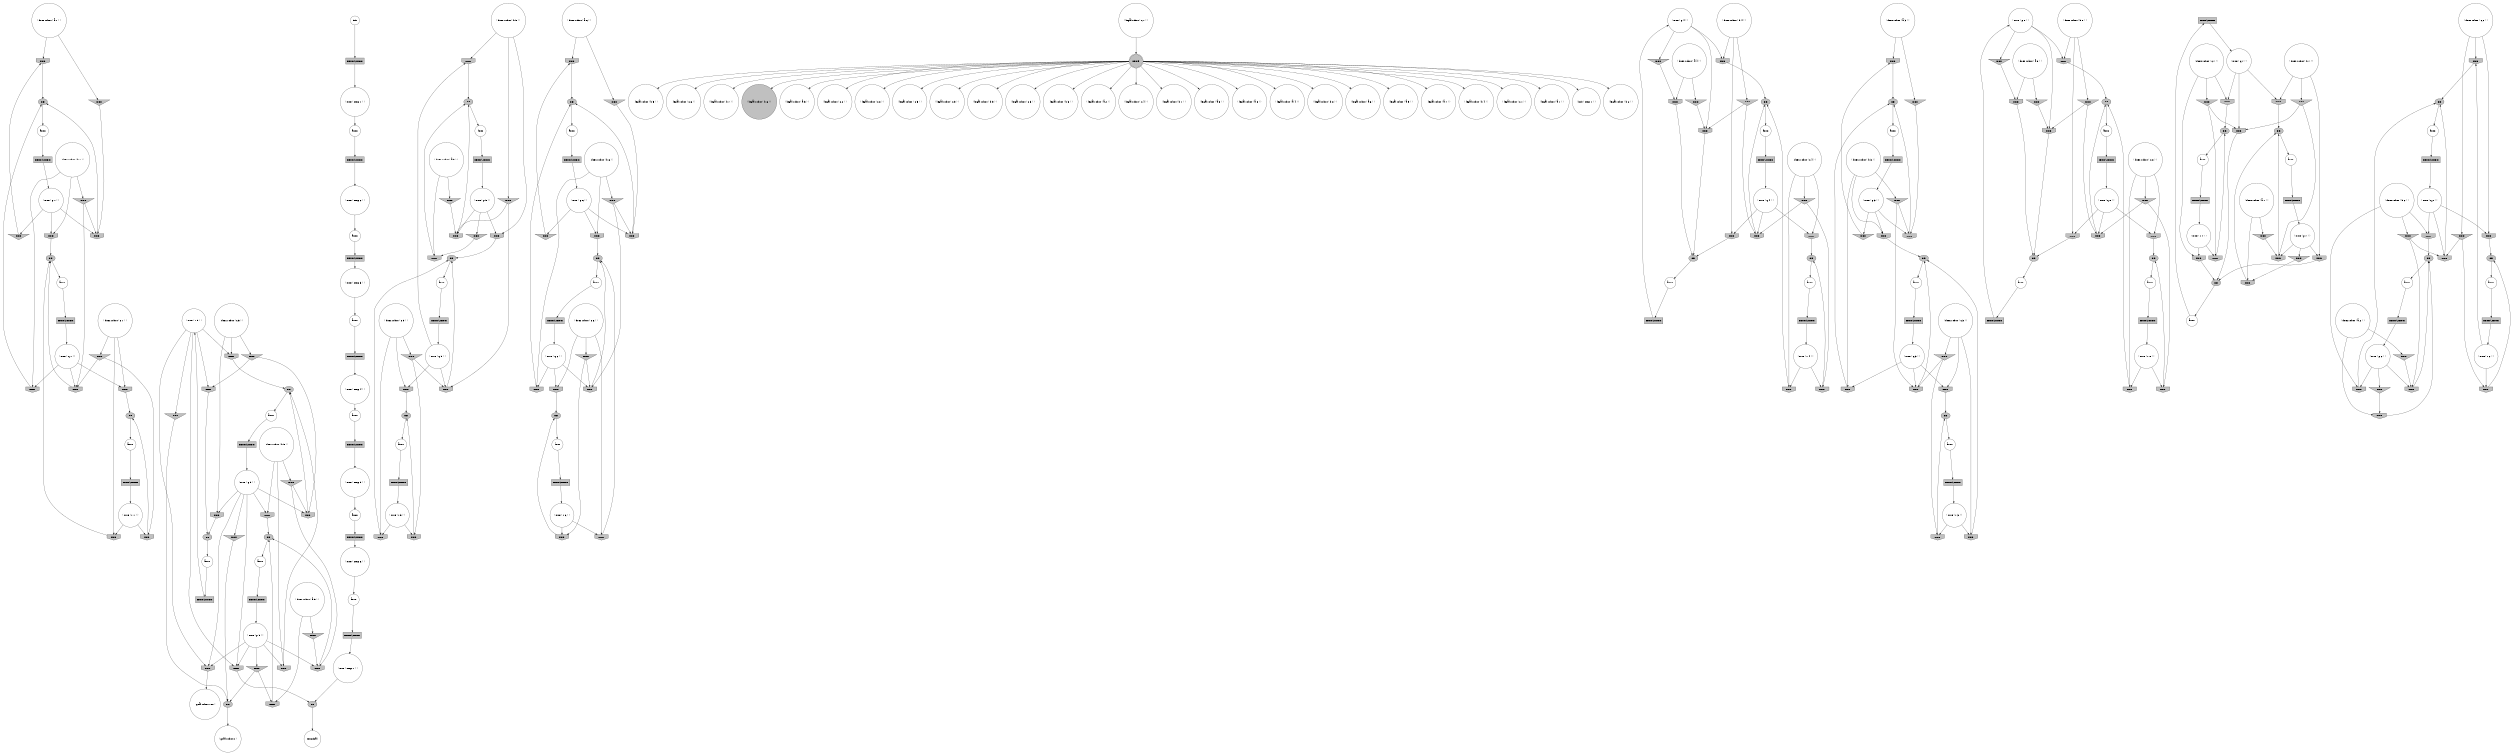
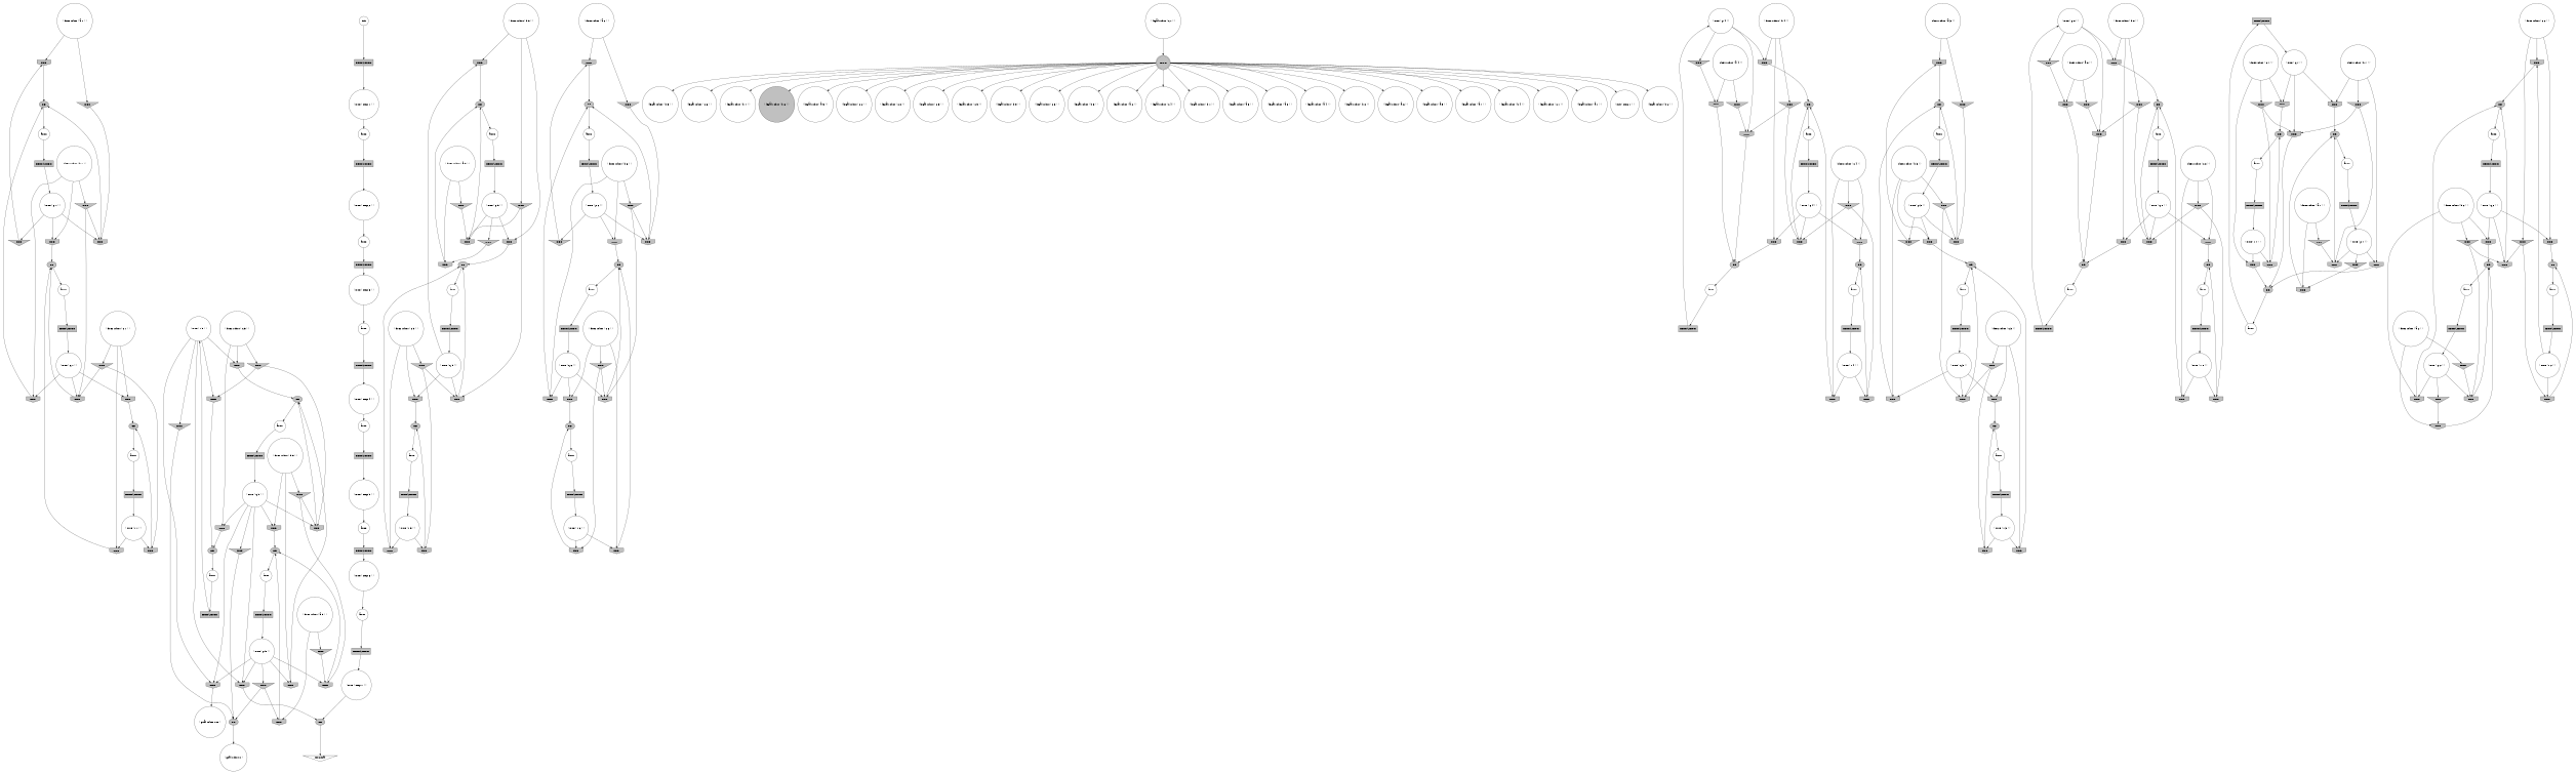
  digraph {
    node [fillcolor=grey shape=circle style=filled]
    n1 [fillcolor=white label="( does robot ( a 1 ) )"]
    n2 [label=AND shape=invhouse]
    n3 [label=NOT shape=invtriangle]
    n4 [label=OR shape=ellipse]
    n5 [label=AND shape=invhouse]
    n6 [fillcolor=white label=anon]
    n7 [label=NOT shape=invtriangle]
    n8 [label=OR shape=ellipse]
    n9 [fillcolor=white label="( goal robot 0 )"]
    n10 [label=AND shape=invhouse]
    n11 [label=OR shape=ellipse]
    n12 [fillcolor=white label=anon]
    n13 [label=TRANSITION shape=box]
    n14 [fillcolor=white label="( does robot ( a 6 ) )"]
    n15 [label=AND shape=invhouse]
    n16 [label=NOT shape=invtriangle]
    n17 [label=OR shape=ellipse]
    n18 [label=AND shape=invhouse]
    n19 [fillcolor=white label=anon]
    n20 [label=OR shape=ellipse]
    n21 [fillcolor=white label=anon]
    n22 [label=TRANSITION shape=box]
    n23 [fillcolor=white label="( true ( q 5 ) )"]
    n24 [fillcolor=white label="( legal robot ( b 5 ) )"]
    n25 [fillcolor=white label="( true ( p 4 ) )"]
    n26 [label=NOT shape=invtriangle]
    n27 [label=AND shape=invhouse]
    n28 [label=AND shape=invhouse]
    n29 [label=AND shape=invhouse]
    n30 [label=OR shape=ellipse]
    n31 [label=OR shape=ellipse]
    n32 [fillcolor=white label=anon]
    n33 [fillcolor=white label=anon]
    n34 [label=NOT shape=invtriangle]
    n35 [label=AND shape=invhouse]
    n36 [label=AND shape=invhouse]
    n37 [label=OR shape=ellipse]
    n38 [fillcolor=white label=anon]
    n39 [label=AND shape=invhouse]
    n40 [fillcolor=white label="( goal robot 100 )"]
    n41 [fillcolor=white label="( does robot ( a 3 ) )"]
    n42 [label=AND shape=invhouse]
    n43 [label=NOT shape=invtriangle]
    n44 [label=OR shape=ellipse]
    n45 [label=AND shape=invhouse]
    n46 [fillcolor=white label=anon]
-   n47 [fillcolor=white label=terminal]
+   n47 [fillcolor=white label=terminal shape=invtriangle]
    n48 [fillcolor=white label="( true ( p 8 ) )"]
    n49 [label=NOT shape=invtriangle]
    n50 [label=AND shape=invhouse]
    n51 [label=AND shape=invhouse]
    n52 [label=AND shape=invhouse]
    n53 [label=OR shape=ellipse]
    n54 [label=OR shape=ellipse]
    n55 [fillcolor=white label=anon]
    n56 [fillcolor=white label=anon]
    n57 [fillcolor=white label="( legal robot ( c 6 ) )"]
    n58 [label=AND shape=invhouse]
    n59 [label=OR shape=ellipse]
    n60 [fillcolor=white label=anon]
    n61 [label=TRANSITION shape=box]
    n62 [label=AND shape=invhouse]
    n63 [label=OR shape=ellipse]
    n64 [fillcolor=white label=anon]
    n65 [label=TRANSITION shape=box]
    n66 [label=TRANSITION shape=box]
    n67 [fillcolor=white label="( true ( step 2 ) )"]
    n68 [fillcolor=white label=anon]
    n69 [label=TRANSITION shape=box]
    n70 [fillcolor=white label="( legal robot ( b 7 ) )"]
    n71 [fillcolor=white label="( does robot ( c 9 ) )"]
    n72 [label=NOT shape=invtriangle]
    n73 [label=AND shape=invhouse]
    n74 [label=AND shape=invhouse]
    n75 [label=AND shape=invhouse]
    n76 [label=OR shape=ellipse]
    n77 [fillcolor=white label=anon]
    n78 [label=TRANSITION shape=box]
    n79 [label=AND shape=invhouse]
    n80 [label=OR shape=ellipse]
    n81 [fillcolor=white label=anon]
    n82 [label=TRANSITION shape=box]
    n83 [label=TRANSITION shape=box]
    n84 [fillcolor=white label="( true ( q 7 ) )"]
    n85 [label=AND shape=invhouse]
    n86 [label=AND shape=invhouse]
    n87 [label=AND shape=invhouse]
    n88 [label=OR shape=ellipse]
    n89 [label=OR shape=ellipse]
    n90 [label=OR shape=ellipse]
    n91 [fillcolor=white label="( true ( r 5 ) )"]
    n92 [label=AND shape=invhouse]
    n93 [label=NOT shape=invtriangle]
    n94 [label=AND shape=invhouse]
    n95 [label=AND shape=invhouse]
    n96 [label=OR shape=ellipse]
    n97 [label=OR shape=ellipse]
    n98 [fillcolor=white label=anon]
    n99 [fillcolor=white label="( true ( p 6 ) )"]
    n100 [label=AND shape=invhouse]
    n101 [label=NOT shape=invtriangle]
    n102 [fillcolor=white label="( true ( step 7 ) )"]
    n103 [fillcolor=white label="( true ( r 4 ) )"]
    n104 [label=AND shape=invhouse]
    n105 [label=AND shape=invhouse]
    n106 [label=AND shape=invhouse]
    n107 [label=TRANSITION shape=box]
    n108 [fillcolor=white label="( true ( p 5 ) )"]
    n109 [label=NOT shape=invtriangle]
    n110 [label=AND shape=invhouse]
    n111 [label=OR shape=ellipse]
    n112 [fillcolor=white label=anon]
    n113 [label=TRANSITION shape=box]
    n114 [label=TRANSITION shape=box]
    n115 [fillcolor=white label="( true ( p 3 ) )"]
    n116 [label=AND shape=invhouse]
    n117 [label=OR shape=ellipse]
    n118 [fillcolor=white label=anon]
    n119 [label=TRANSITION shape=box]
    n120 [label=NOT shape=invtriangle]
    n121 [label="( legal robot ( b 6 ) )"]
    n122 [label=AND shape=invhouse]
    n123 [label=TRANSITION shape=box]
    n124 [label=TRANSITION shape=box]
    n125 [fillcolor=white label="( legal robot ( a 5 ) )"]
    n126 [label=OR shape=ellipse]
    n127 [fillcolor=white label=anon]
    n128 [label=TRANSITION shape=box]
    n129 [fillcolor=white label="( true ( r 6 ) )"]
    n130 [label=NOT shape=invtriangle]
    n131 [label=AND shape=invhouse]
    n132 [fillcolor=white label=anon]
    n133 [fillcolor=white label=anon]
    n134 [fillcolor=white label="( does robot ( c 6 ) )"]
    n135 [label=AND shape=invhouse]
    n136 [label=NOT shape=invtriangle]
    n137 [label=AND shape=invhouse]
    n138 [label=AND shape=invhouse]
    n139 [fillcolor=white label="( true ( step 1 ) )"]
    n140 [fillcolor=white label=anon]
    n141 [fillcolor=white label="( true ( q 2 ) )"]
    n142 [label=AND shape=invhouse]
    n143 [label=AND shape=invhouse]
    n144 [label=AND shape=invhouse]
    n145 [label=OR shape=ellipse]
    n146 [label=OR shape=ellipse]
    n147 [label=NOT shape=invtriangle]
    n148 [label=AND shape=invhouse]
    n149 [label=AND shape=invhouse]
    n150 [label=TRANSITION shape=box]
    n151 [fillcolor=white label="( true ( r 9 ) )"]
    n152 [label=TRANSITION shape=box]
    n153 [fillcolor=white label="( legal robot ( c 2 ) )"]
    n154 [fillcolor=white label=anon]
    n155 [label=TRANSITION shape=box]
    n156 [fillcolor=white label="( true ( p 2 ) )"]
    n157 [label=NOT shape=invtriangle]
    n158 [label=NOT shape=invtriangle]
    n159 [label=AND shape=invhouse]
    n160 [label=NOT shape=invtriangle]
    n161 [label=TRANSITION shape=box]
    n162 [label=AND shape=invhouse]
    n163 [label=AND shape=invhouse]
    n164 [label=OR shape=ellipse]
    n165 [fillcolor=white label=anon]
    n166 [label=TRANSITION shape=box]
    n167 [label=AND shape=invhouse]
    n168 [label=TRANSITION shape=box]
    n169 [fillcolor=white label="( does robot ( c 1 ) )"]
    n170 [label=NOT shape=invtriangle]
    n171 [label=AND shape=invhouse]
    n172 [label=AND shape=invhouse]
    n173 [fillcolor=white label="( legal robot ( c 8 ) )"]
    n174 [label=NOT shape=invtriangle]
    n175 [label=AND shape=invhouse]
    n176 [fillcolor=white label=init]
    n177 [label=TRANSITION shape=box]
    n178 [label=AND shape=invhouse]
    n179 [label=AND shape=invhouse]
    n180 [fillcolor=white label=anon]
    n181 [label=TRANSITION shape=box]
    n182 [label=AND shape=invhouse]
    n183 [label=TRANSITION shape=box]
    n184 [fillcolor=white label="( true ( step 5 ) )"]
    n185 [fillcolor=white label=anon]
    n186 [label=TRANSITION shape=box]
    n187 [label=NOT shape=invtriangle]
    n188 [label=NOT shape=invtriangle]
    n189 [label=AND shape=invhouse]
    n190 [label=OR shape=ellipse]
    n191 [fillcolor=white label=anon]
    n192 [label=TRANSITION shape=box]
    n193 [fillcolor=white label="( true ( r 8 ) )"]
    n194 [fillcolor=white label="( does robot ( a 8 ) )"]
    n195 [fillcolor=white label="( does robot ( c 3 ) )"]
    n196 [label=NOT shape=invtriangle]
    n197 [label=AND shape=invhouse]
    n198 [label=AND shape=invhouse]
    n199 [label=AND shape=invhouse]
    n200 [label=AND shape=invhouse]
    n201 [label=OR shape=ellipse]
    n202 [label=OR shape=ellipse]
    n203 [fillcolor=white label=anon]
    n204 [fillcolor=white label=anon]
    n205 [label=TRANSITION shape=box]
    n206 [label=AND shape=invhouse]
    n207 [fillcolor=white label="( legal robot ( c 5 ) )"]
    n208 [fillcolor=white label="( true ( r 1 ) )"]
    n209 [fillcolor=white label="( does robot ( c 7 ) )"]
    n210 [label=NOT shape=invtriangle]
    n211 [label=AND shape=invhouse]
    n212 [label=TRUE shape=doublecircle]
    n213 [fillcolor=white label="( legal robot ( c 9 ) )"]
    n214 [fillcolor=white label="( legal robot ( b 9 ) )"]
    n215 [fillcolor=white label="( legal robot ( c 3 ) )"]
    n216 [fillcolor=white label="( legal robot ( b 3 ) )"]
    n217 [fillcolor=white label="( legal robot ( a 2 ) )"]
    n218 [fillcolor=white label="( legal robot ( c 4 ) )"]
    n219 [fillcolor=white label="( legal robot ( b 1 ) )"]
    n220 [fillcolor=white label="( legal robot ( a 3 ) )"]
    n221 [fillcolor=white label="( legal robot ( a 8 ) )"]
    n222 [fillcolor=white label="( legal robot ( a 4 ) )"]
    n223 [fillcolor=white label="( legal robot ( b 8 ) )"]
    n224 [fillcolor=white label="( legal robot ( a 6 ) )"]
    n225 [fillcolor=white label="( legal robot ( a 9 ) )"]
    n226 [fillcolor=white label="( legal robot ( a 7 ) )"]
    n227 [fillcolor=white label="( legal robot ( b 4 ) )"]
    n228 [fillcolor=white label="( legal robot ( c 1 ) )"]
    n229 [fillcolor=white label="( legal robot ( a 1 ) )"]
    n230 [fillcolor=white label="( init ( step 1 ) )"]
    n231 [fillcolor=white label="( legal robot ( b 2 ) )"]
    n232 [fillcolor=white label="( legal robot ( c 7 ) )"]
    n233 [fillcolor=white label="( does robot ( c 5 ) )"]
    n234 [label=AND shape=invhouse]
    n235 [label=AND shape=invhouse]
    n236 [label=TRANSITION shape=box]
    n237 [label=NOT shape=invtriangle]
    n238 [fillcolor=white label="( true ( q 4 ) )"]
    n239 [label=AND shape=invhouse]
    n240 [fillcolor=white label="( does robot ( b 8 ) )"]
    n241 [label=NOT shape=invtriangle]
    n242 [label=AND shape=invhouse]
    n243 [label=AND shape=invhouse]
    n244 [label=AND shape=invhouse]
    n245 [label=NOT shape=invtriangle]
    n246 [fillcolor=white label="( true ( q 6 ) )"]
    n247 [label=AND shape=invhouse]
    n248 [fillcolor=white label="( true ( q 1 ) )"]
    n249 [label=AND shape=invhouse]
    n250 [label=NOT shape=invtriangle]
    n251 [label=AND shape=invhouse]
    n252 [fillcolor=white label="( true ( q 9 ) )"]
    n253 [fillcolor=white label="( does robot ( a 5 ) )"]
    n254 [label=TRANSITION shape=box]
    n255 [fillcolor=white label="( true ( p 1 ) )"]
    n256 [label=TRANSITION shape=box]
    n257 [fillcolor=white label="( true ( step 3 ) )"]
    n258 [fillcolor=white label=anon]
    n259 [fillcolor=white label=anon]
    n260 [label=TRANSITION shape=box]
    n261 [fillcolor=white label="( does robot ( a 2 ) )"]
    n262 [label=NOT shape=invtriangle]
    n263 [fillcolor=white label="( true ( r 3 ) )"]
    n264 [fillcolor=white label="( true ( r 7 ) )"]
    n265 [label=TRANSITION shape=box]
    n266 [fillcolor=white label="( true ( step 4 ) )"]
    n267 [fillcolor=white label=anon]
    n268 [fillcolor=white label="( true ( r 2 ) )"]
    n269 [label=AND shape=invhouse]
    n270 [fillcolor=white label=anon]
    n271 [label=NOT shape=invtriangle]
    n272 [fillcolor=white label="( does robot ( b 4 ) )"]
    n273 [label=NOT shape=invtriangle]
    n274 [fillcolor=white label="( true ( p 7 ) )"]
    n275 [fillcolor=white label="( does robot ( a 7 ) )"]
    n276 [label=NOT shape=invtriangle]
    n277 [fillcolor=white label="( does robot ( b 3 ) )"]
    n278 [label=NOT shape=invtriangle]
    n279 [label=NOT shape=invtriangle]
    n280 [label=AND shape=invhouse]
    n281 [fillcolor=white label="( true ( q 3 ) )"]
    n282 [fillcolor=white label="( true ( p 9 ) )"]
    n283 [label=NOT shape=invtriangle]
    n284 [label=AND shape=invhouse]
    n285 [label=TRANSITION shape=box]
    n286 [label=NOT shape=invtriangle]
    n287 [label=NOT shape=invtriangle]
    n288 [fillcolor=white label="( does robot ( b 7 ) )"]
    n289 [fillcolor=white label="( true ( step 6 ) )"]
    n290 [fillcolor=white label="( does robot ( a 9 ) )"]
    n291 [fillcolor=white label="( does robot ( b 9 ) )"]
    n292 [fillcolor=white label="( does robot ( c 8 ) )"]
    n293 [label=AND shape=invhouse]
    n294 [fillcolor=white label="( true ( q 8 ) )"]
    n295 [fillcolor=white label="( does robot ( b 1 ) )"]
    n296 [label=NOT shape=invtriangle]
    n297 [fillcolor=white label="( does robot ( c 4 ) )"]
    n298 [fillcolor=white label="( does robot ( b 6 ) )"]
    n299 [fillcolor=white label="( does robot ( c 2 ) )"]
    n300 [fillcolor=white label="( does robot ( a 4 ) )"]
    n301 [fillcolor=white label="( does robot ( b 5 ) )"]
    n302 [fillcolor=white label="( does robot ( b 2 ) )"]
    n1 -> n2
    n1 -> n3
    n2 -> n4
    n3 -> n5
    n4 -> n6
    n5 -> n4
    n6 -> n254
    n7 -> n8
    n8 -> n9
    n10 -> n11
    n11 -> n12
    n12 -> n13
    n13 -> n282
    n14 -> n15
    n14 -> n16
    n15 -> n17
    n16 -> n18
    n17 -> n19
    n18 -> n17
    n19 -> n205
    n20 -> n21
    n21 -> n22
    n22 -> n23
    n23 -> n7
    n23 -> n39
    n23 -> n95
    n23 -> n175
    n23 -> n234
    n23 -> n244
    n25 -> n26
    n25 -> n27
    n25 -> n28
    n26 -> n29
    n27 -> n30
    n28 -> n31
    n29 -> n31
    n30 -> n32
    n31 -> n33
    n32 -> n123
    n33 -> n161
    n34 -> n35
    n34 -> n36
    n35 -> n11
    n36 -> n37
    n37 -> n38
    n38 -> n124
    n39 -> n40
    n41 -> n42
    n41 -> n43
    n42 -> n44
    n43 -> n45
    n44 -> n46
    n45 -> n44
    n46 -> n114
    n48 -> n49
    n48 -> n50
    n48 -> n51
    n49 -> n52
    n50 -> n53
    n51 -> n54
    n52 -> n54
    n53 -> n55
    n54 -> n56
    n55 -> n107
    n56 -> n78
    n58 -> n59
    n59 -> n60
    n60 -> n61
    n61 -> n108
    n62 -> n63
    n63 -> n64
    n64 -> n65
    n65 -> n246
    n66 -> n67
    n67 -> n68
    n68 -> n69
    n69 -> n257
    n71 -> n72
    n71 -> n73
    n71 -> n74
    n72 -> n36
    n72 -> n75
    n73 -> n76
    n74 -> n37
    n75 -> n76
    n76 -> n77
    n77 -> n150
    n78 -> n48
    n79 -> n80
    n80 -> n81
    n81 -> n82
    n82 -> n103
    n83 -> n84
    n84 -> n85
    n84 -> n86
    n84 -> n87
    n85 -> n88
    n86 -> n89
    n87 -> n90
    n88 -> n133
    n89 -> n180
    n90 -> n132
    n91 -> n39
    n91 -> n92
    n91 -> n93
    n91 -> n94
    n91 -> n95
    n92 -> n20
    n93 -> n8
    n94 -> n96
    n95 -> n97
    n96 -> n98
    n97 -> n47
    n98 -> n152
    n99 -> n18
    n99 -> n100
    n99 -> n101
    n100 -> n63
    n101 -> n15
    n102 -> n97
    n103 -> n104
    n103 -> n105
    n104 -> n80
    n105 -> n30
    n106 -> n53
    n107 -> n294
    n108 -> n39
    n108 -> n58
    n108 -> n95
    n108 -> n147
    n108 -> n148
    n109 -> n58
    n110 -> n111
    n111 -> n112
    n112 -> n113
    n113 -> n141
    n114 -> n115
    n115 -> n45
    n115 -> n235
    n115 -> n245
    n116 -> n117
    n117 -> n118
    n118 -> n119
    n119 -> n248
    n120 -> n51
    n122 -> n30
    n123 -> n238
    n124 -> n252
    n126 -> n127
    n127 -> n128
    n128 -> n129
    n129 -> n62
    n129 -> n138
    n130 -> n85
    n130 -> n131
    n131 -> n90
    n132 -> n168
    n133 -> n83
    n134 -> n62
    n134 -> n135
    n134 -> n136
    n135 -> n126
    n136 -> n137
    n136 -> n138
    n137 -> n63
    n138 -> n126
    n139 -> n140
    n140 -> n66
    n141 -> n142
    n141 -> n143
    n141 -> n144
    n142 -> n111
    n143 -> n145
    n144 -> n146
    n145 -> n270
    n146 -> n154
    n147 -> n8
    n147 -> n149
    n148 -> n20
    n149 -> n59
    n150 -> n151
    n151 -> n74
    n151 -> n75
    n152 -> n91
    n154 -> n155
    n155 -> n156
    n156 -> n178
    n156 -> n189
    n156 -> n250
    n157 -> n18
    n157 -> n137
    n158 -> n5
    n158 -> n159
    n159 -> n117
    n160 -> n35
    n161 -> n25
    n162 -> n44
    n163 -> n164
    n164 -> n165
    n165 -> n166
    n166 -> n208
    n167 -> n90
    n168 -> n274
    n169 -> n163
    n169 -> n170
    n169 -> n171
    n170 -> n159
    n170 -> n172
    n171 -> n117
    n172 -> n164
    n174 -> n94
    n174 -> n175
    n175 -> n20
    n176 -> n177
    n177 -> n139
    n178 -> n111
    n179 -> n89
    n180 -> n181
    n181 -> n264
    n182 -> n37
    n183 -> n184
    n184 -> n185
    n185 -> n186
    n186 -> n289
    n187 -> n2
    n188 -> n142
    n188 -> n189
    n189 -> n146
    n190 -> n191
    n191 -> n192
    n192 -> n193
    n193 -> n206
    n193 -> n243
    n194 -> n52
    n194 -> n120
    n195 -> n196
    n195 -> n197
    n195 -> n198
    n196 -> n199
    n196 -> n200
    n197 -> n201
    n198 -> n202
    n199 -> n201
    n200 -> n202
    n201 -> n203
    n202 -> n204
    n203 -> n236
    n204 -> n256
    n205 -> n99
    n206 -> n190
    n208 -> n171
    n208 -> n172
    n209 -> n86
    n209 -> n210
    n209 -> n211
    n210 -> n85
    n210 -> n179
    n211 -> n88
    n212 -> n24
    n212 -> n57
    n212 -> n70
    n212 -> n121
    n212 -> n125
    n212 -> n153
    n212 -> n173
    n212 -> n207
    n212 -> n213
    n212 -> n214
    n212 -> n215
    n212 -> n216
    n212 -> n217
    n212 -> n218
    n212 -> n219
    n212 -> n220
    n212 -> n221
    n212 -> n222
    n212 -> n223
    n212 -> n224
    n212 -> n225
    n212 -> n226
    n212 -> n227
    n212 -> n228
    n212 -> n229
    n212 -> n230
    n212 -> n231
    n232 -> n212
    n233 -> n92
    n233 -> n174
    n233 -> n234
    n234 -> n96
    n235 -> n201
    n236 -> n281
    n237 -> n104
    n237 -> n122
    n238 -> n79
    n238 -> n122
    n238 -> n239
    n239 -> n31
    n240 -> n50
    n240 -> n241
    n240 -> n242
    n241 -> n51
    n241 -> n106
    n242 -> n54
    n243 -> n53
    n244 -> n59
    n245 -> n42
    n246 -> n135
    n246 -> n137
    n246 -> n247
    n247 -> n17
    n248 -> n159
    n248 -> n163
    n248 -> n249
    n249 -> n4
    n250 -> n251
    n251 -> n146
    n252 -> n10
    n252 -> n36
    n252 -> n73
    n253 -> n109
    n253 -> n149
    n254 -> n255
    n255 -> n5
    n255 -> n116
    n255 -> n187
    n256 -> n263
    n257 -> n258
    n258 -> n265
    n259 -> n260
    n260 -> n102
    n261 -> n251
    n261 -> n262
    n262 -> n189
    n263 -> n197
    n263 -> n200
    n264 -> n179
    n264 -> n211
    n265 -> n266
    n266 -> n267
    n267 -> n183
    n268 -> n110
    n268 -> n269
    n269 -> n145
    n270 -> n285
    n271 -> n142
    n271 -> n269
    n272 -> n27
    n272 -> n239
    n272 -> n273
    n273 -> n28
    n273 -> n122
    n274 -> n131
    n274 -> n279
    n274 -> n280
    n275 -> n167
    n275 -> n276
    n276 -> n131
    n277 -> n162
    n277 -> n235
    n277 -> n278
    n278 -> n45
    n278 -> n199
    n279 -> n167
    n280 -> n88
    n281 -> n162
    n281 -> n198
    n281 -> n199
    n282 -> n35
    n282 -> n182
    n282 -> n283
    n283 -> n284
    n284 -> n11
    n285 -> n268
    n286 -> n106
    n286 -> n206
    n287 -> n58
    n287 -> n175
    n288 -> n87
    n288 -> n130
    n288 -> n280
    n289 -> n259
    n290 -> n160
    n290 -> n284
    n291 -> n10
    n291 -> n34
    n291 -> n182
    n292 -> n243
    n292 -> n286
    n292 -> n293
    n293 -> n190
    n294 -> n106
    n294 -> n242
    n294 -> n293
    n295 -> n116
    n295 -> n158
    n295 -> n249
    n296 -> n28
    n297 -> n79
    n297 -> n105
    n297 -> n237
    n298 -> n100
    n298 -> n157
    n298 -> n247
    n299 -> n110
    n299 -> n143
    n299 -> n271
    n300 -> n29
    n300 -> n296
    n301 -> n148
    n301 -> n244
    n301 -> n287
    n302 -> n144
    n302 -> n178
    n302 -> n188
  }
